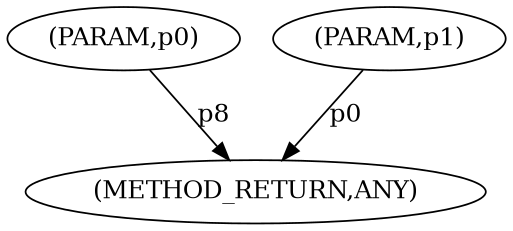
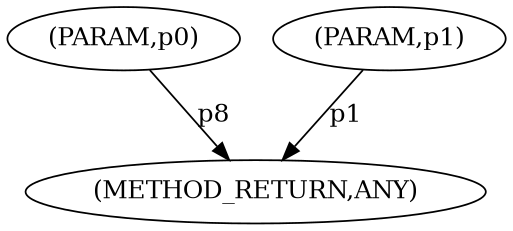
  digraph {
    n1 [label=<(PARAM,p0)>]
    n2 [label=<(METHOD_RETURN,ANY)>]
    n3 [label=<(PARAM,p1)>]
    n1 -> n2 [label=p8]
-   n3 -> n2 [label=p0]
+   n3 -> n2 [label=p1]
  }
